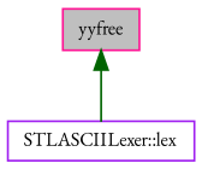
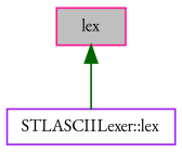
  digraph {
    rankdir=TB
    fontname="EB Garamond"
    node [fontname="EB Garamond" fontsize=10 shape=record]
-   n1 [color=deeppink fillcolor=grey75 fontcolor=black height=0.2 label=yyfree style=filled width=0.4]
+   n1 [color=deeppink fillcolor=grey75 fontcolor=black height=0.2 label=lex style=filled width=0.4]
    n2 [color=purple height=0.2 label="STLASCIILexer::lex" width=0.4]
    n1 -> n2 [color=darkgreen dir=back fontname="EB Garamond" fontsize=10 labelfontname=FreeSans labelfontsize=10 style=solid]
  }
